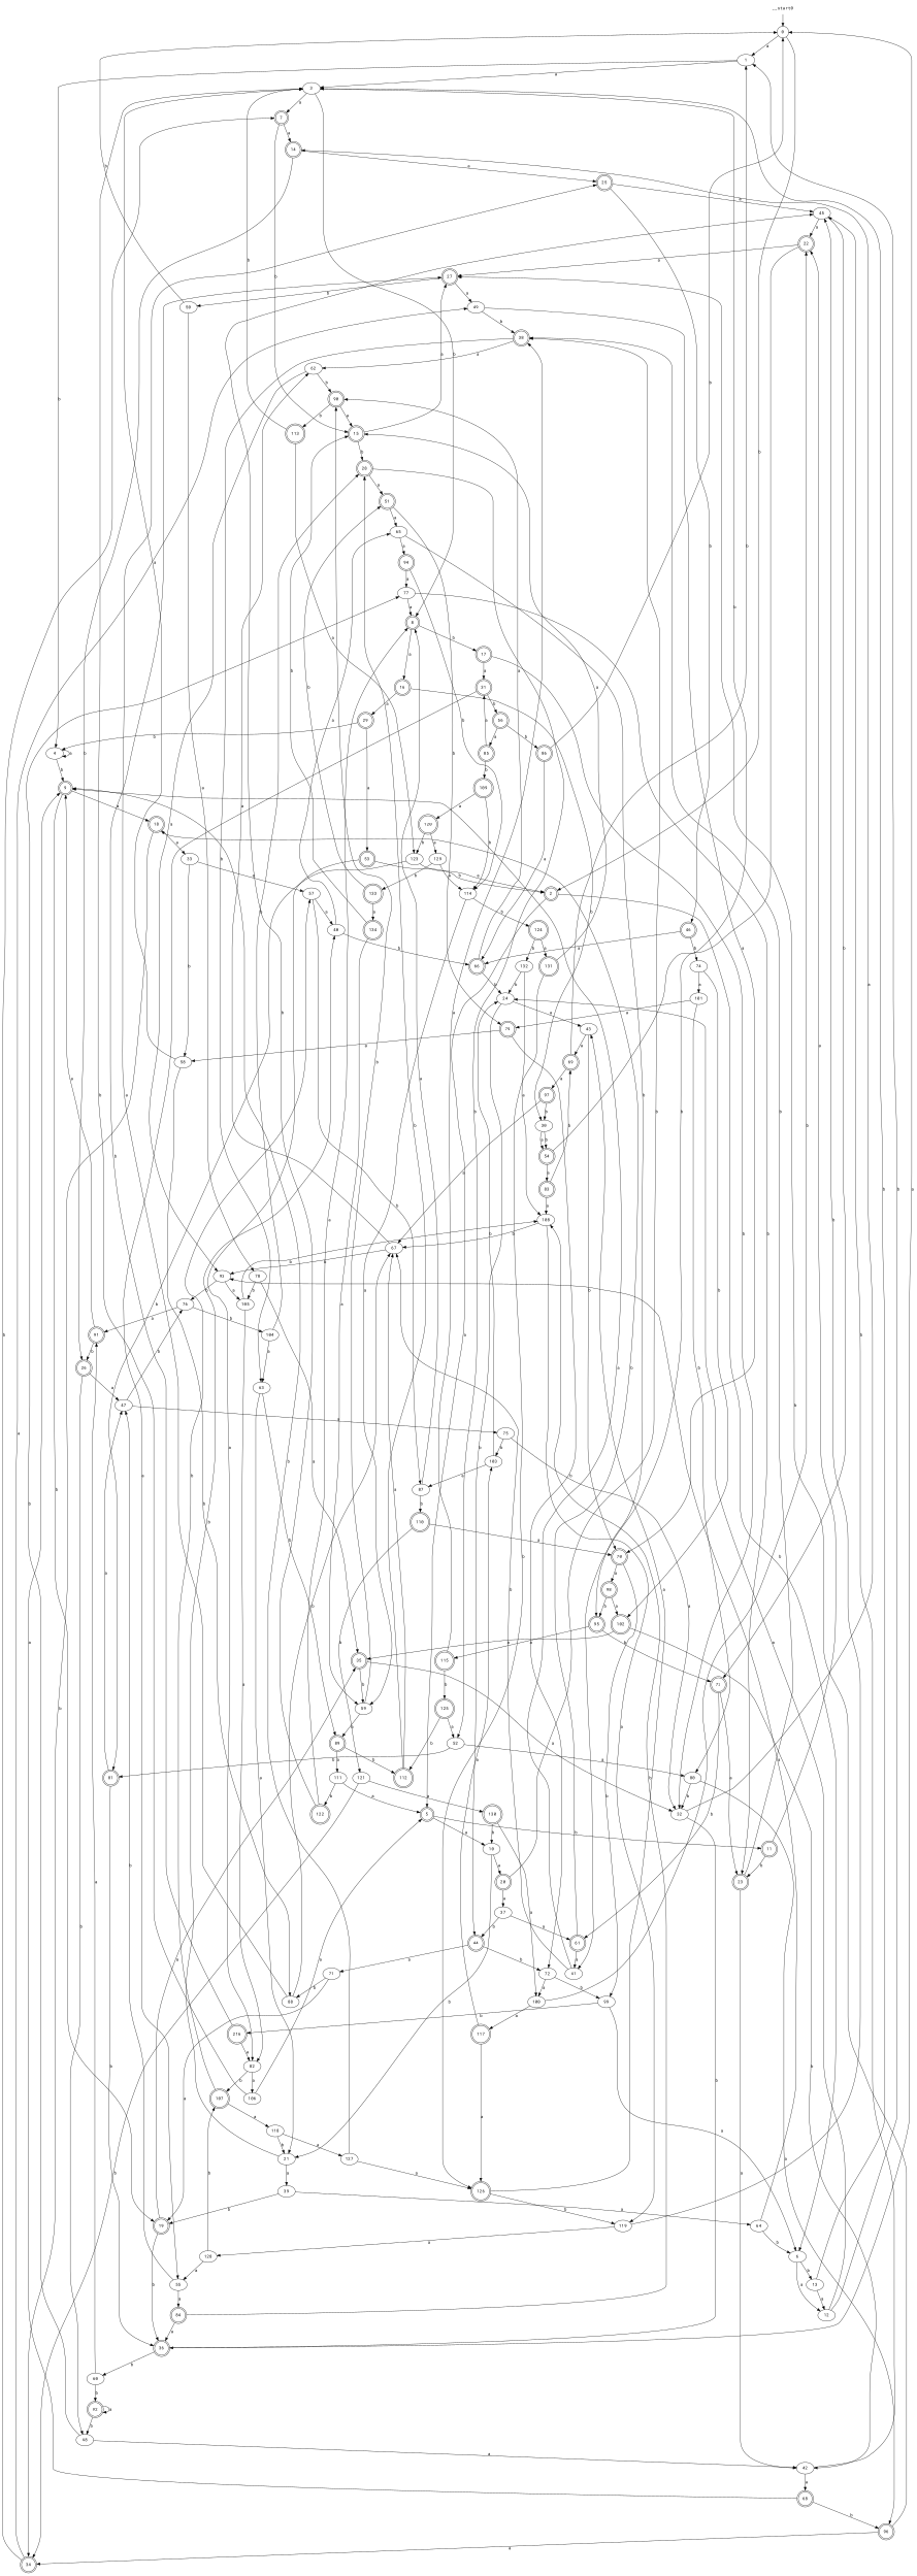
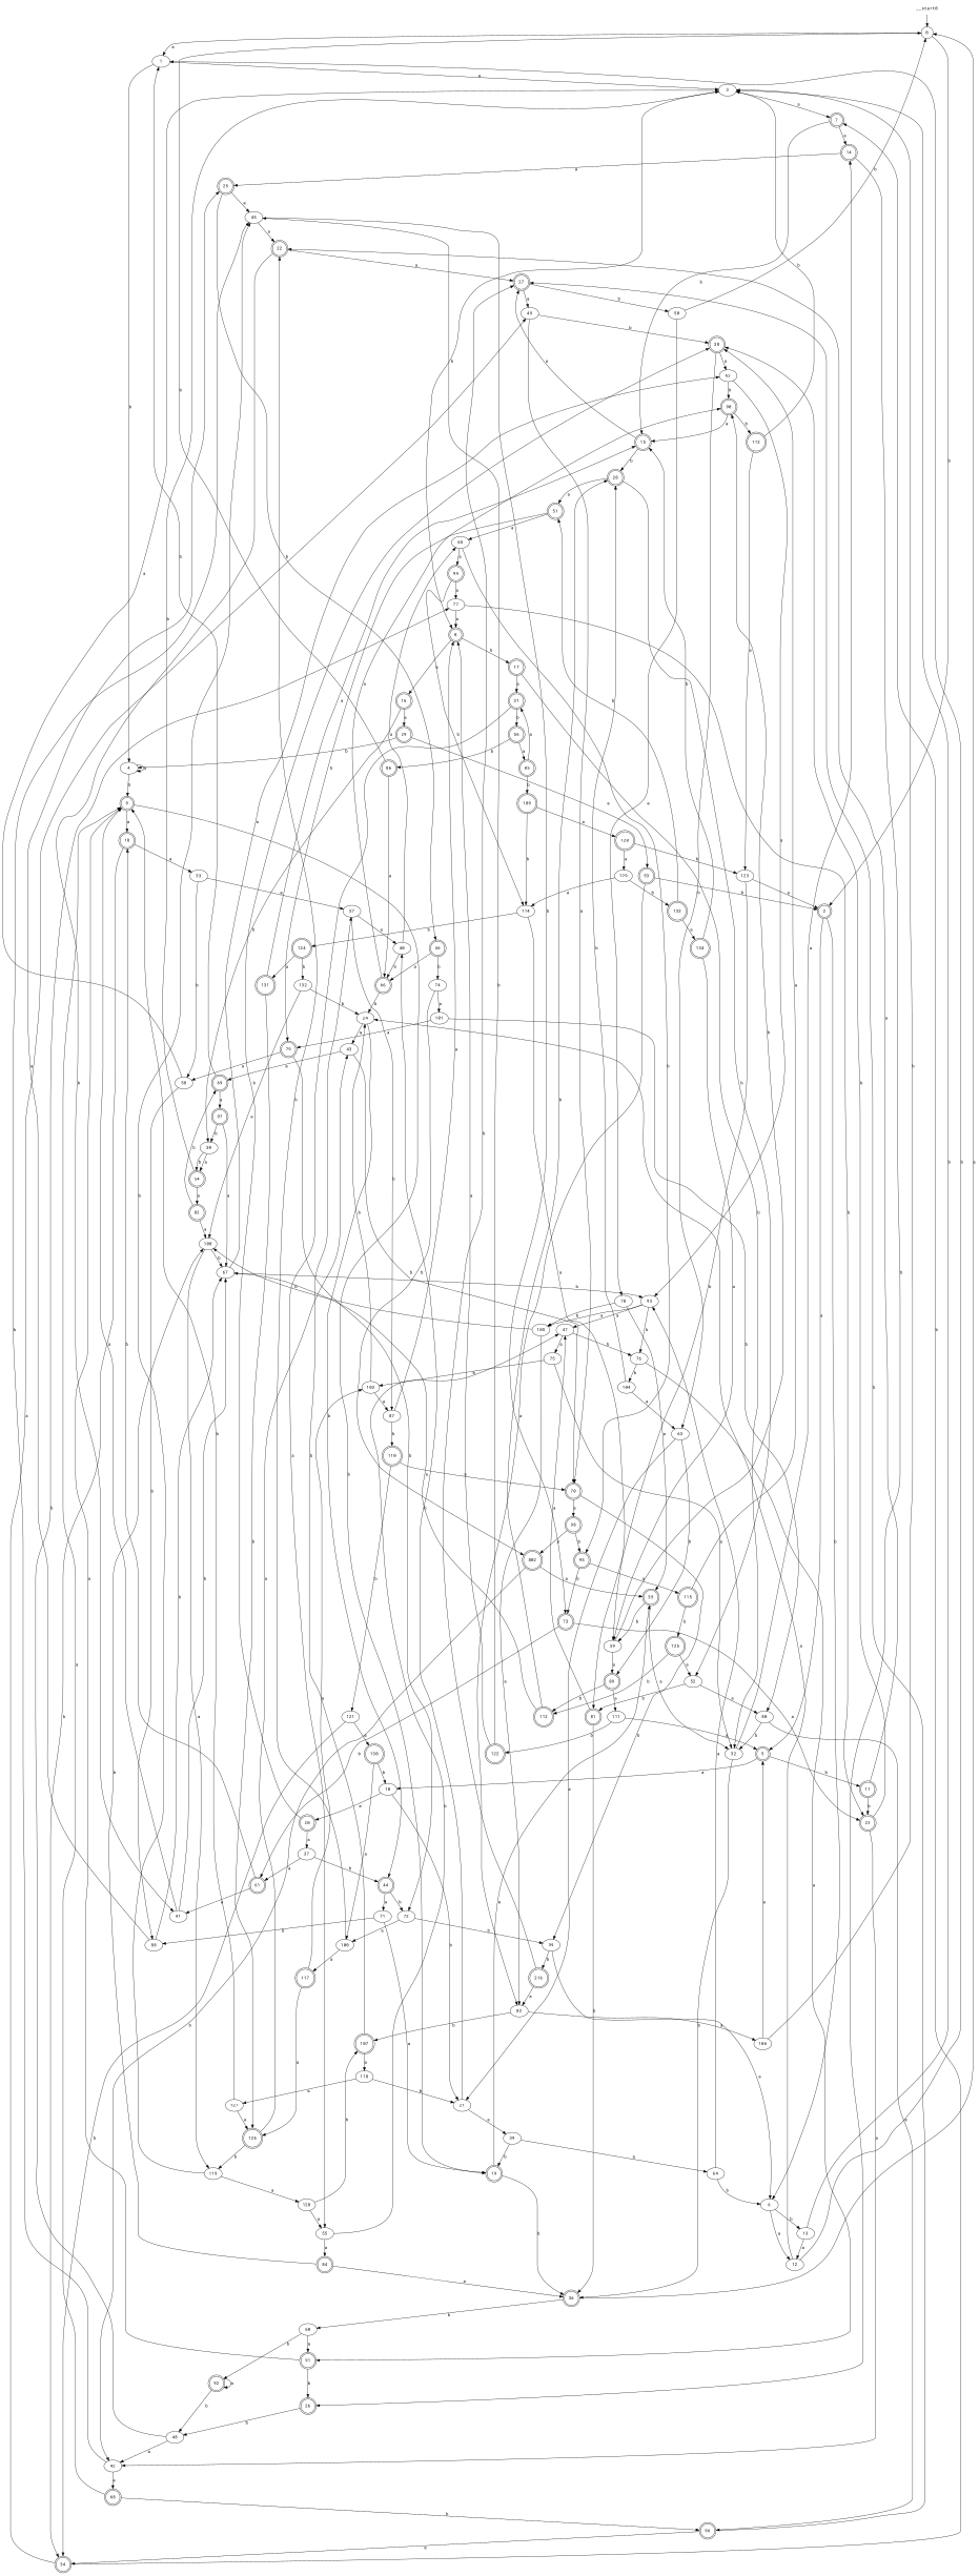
  digraph {
    fontname="Roboto Mono"
    node [fontname="Roboto Mono" shape=doublecircle]
    edge [fontname="Roboto Mono"]
    __start0 [shape=none]
    0 [shape=circle]
    1 [shape=""]
    2
    3 [shape=""]
    4 [shape=""]
    5
    6 [shape=""]
    7
    8
    9
    10 [shape=""]
    11
    12 [shape=""]
    13 [shape=""]
    14
    15
    16
    17
    18
    19
    20
    21 [shape=""]
    22
    23
    24 [shape=""]
    25
    26
    27
    28
    29
    30 [shape=""]
    31
    32 [shape=""]
    33 [shape=""]
    34
    35
    36
    37 [shape=""]
    38
    39 [shape=""]
    40 [shape=ellipse]
    41 [shape=""]
    42 [shape=""]
    43 [shape=""]
    44
    45 [shape=""]
    46
    47 [shape=""]
    48 [shape=""]
    49 [shape=""]
    50 [shape=""]
    51
    52 [shape=""]
    53
    54
    55 [shape=""]
    56
    57 [shape=""]
    58 [shape=""]
    59 [shape=""]
    60 [shape=""]
    61
    62 [shape=""]
    63 [shape=""]
    64 [shape=""]
    65 [shape=""]
    66
    67 [shape=""]
    68
    69
    70
    71 [shape=""]
    72 [shape=""]
    73
    74 [shape=""]
    75 [shape=""]
    76 [shape=""]
    77 [shape=""]
    78 [shape=""]
    79
    80 [shape=""]
    81
    82 [shape=""]
    83
    84
    85
    86
    87 [shape=""]
    88 [shape=""]
    89
    90
    91
    92
    93 [shape=""]
    94
    95
    96
    97
    98
    99 [shape=""]
    100 [shape=""]
    101 [shape=""]
-   102
+   102 [label=802]
    103 [shape=""]
    104 [shape=""]
    105 [shape=""]
    106 [shape=""]
    107
    108 [shape=""]
    109
    110
    111 [shape=""]
    112
    113
    114 [shape=""]
    115
    n118 [label=216]
    117
    118 [shape=""]
    119 [shape=""]
    120
    121 [shape=""]
    122
    123 [shape=""]
    124
    125
    126
    127 [shape=""]
    128 [shape=""]
    129 [shape=""]
    130
    131
    132 [shape=""]
    133
    134
    __start0 -> 0
    0 -> 1 [label=a]
    0 -> 2 [label=b]
    1 -> 3 [label=a]
    1 -> 4 [label=b]
    2 -> 5 [label=a]
    2 -> 6 [label=b]
    3 -> 7 [label=a]
    3 -> 8 [label=b]
    4 -> 4 [label=a]
    4 -> 9 [label=b]
    5 -> 10 [label=a]
    5 -> 11 [label=b]
    6 -> 12 [label=a]
    6 -> 13 [label=b]
    7 -> 14 [label=a]
    7 -> 15 [label=b]
    8 -> 16 [label=a]
    8 -> 17 [label=b]
    9 -> 18 [label=a]
    9 -> 19 [label=b]
    10 -> 20 [label=a]
    10 -> 21 [label=b]
    11 -> 22 [label=a]
    11 -> 23 [label=b]
    12 -> 1 [label=b]
    12 -> 24 [label=a]
    13 -> 3 [label=b]
    13 -> 12 [label=a]
    14 -> 25 [label=a]
    14 -> 26 [label=b]
    15 -> 27 [label=a]
    15 -> 28 [label=b]
    16 -> 29 [label=a]
    16 -> 30 [label=b]
    17 -> 31 [label=a]
    17 -> 32 [label=b]
    18 -> 33 [label=a]
    18 -> 34 [label=b]
    19 -> 35 [label=a]
    19 -> 36 [label=b]
    20 -> 37 [label=a]
    20 -> 38 [label=b]
    21 -> 39 [label=a]
    21 -> 40 [label=b]
    22 -> 27 [label=a]
    22 -> 41 [label=b]
    23 -> 38 [label=b]
    23 -> 42 [label=a]
    24 -> 43 [label=a]
    24 -> 44 [label=b]
    25 -> 45 [label=a]
    25 -> 46 [label=b]
-   26 -> 47 [label=a]
+   93 -> 47 [label=a]
    26 -> 48 [label=b]
    27 -> 49 [label=a]
    27 -> 50 [label=b]
    28 -> 51 [label=a]
    28 -> 52 [label=b]
    29 -> 4 [label=b]
    29 -> 53 [label=a]
    30 -> 54 [label=a]
    30 -> 54 [label=b]
    31 -> 55 [label=a]
    31 -> 56 [label=b]
    32 -> 14 [label=a]
    32 -> 36 [label=b]
    33 -> 57 [label=a]
    33 -> 58 [label=b]
    34 -> 7 [label=b]
    34 -> 49 [label=a]
    35 -> 32 [label=a]
    35 -> 59 [label=b]
    36 -> 0 [label=a]
    36 -> 60 [label=b]
    37 -> 44 [label=b]
    37 -> 61 [label=a]
    38 -> 62 [label=a]
    38 -> 63 [label=b]
    39 -> 19 [label=b]
    39 -> 64 [label=a]
    40 -> 65 [label=a]
    40 -> 66 [label=b]
    41 -> 9 [label=a]
    41 -> 67 [label=b]
    42 -> 45 [label=b]
    42 -> 68 [label=a]
    43 -> 69 [label=a]
    43 -> 70 [label=b]
    44 -> 71 [label=a]
    44 -> 72 [label=b]
    45 -> 22 [label=a]
    45 -> 73 [label=b]
    46 -> 66 [label=a]
    46 -> 74 [label=b]
    47 -> 75 [label=a]
    47 -> 76 [label=b]
    48 -> 42 [label=a]
    48 -> 77 [label=b]
    49 -> 38 [label=b]
    49 -> 70 [label=a]
    50 -> 0 [label=b]
    50 -> 78 [label=a]
    51 -> 65 [label=a]
    51 -> 79 [label=b]
    52 -> 80 [label=a]
    52 -> 81 [label=b]
    53 -> 2 [label=b]
    53 -> 82 [label=a]
    54 -> 3 [label=b]
    54 -> 83 [label=a]
    55 -> 47 [label=b]
    55 -> 84 [label=a]
    56 -> 85 [label=a]
    56 -> 86 [label=b]
    57 -> 40 [label=a]
    57 -> 87 [label=b]
    58 -> 3 [label=a]
    58 -> 88 [label=b]
    59 -> 89 [label=a]
    59 -> 90 [label=b]
    60 -> 91 [label=a]
    60 -> 92 [label=b]
    61 -> 18 [label=b]
    61 -> 41 [label=a]
    62 -> 90 [label=b]
    62 -> 93 [label=a]
    63 -> 21 [label=a]
    63 -> 89 [label=b]
    64 -> 6 [label=b]
    64 -> 93 [label=a]
    65 -> 94 [label=a]
    65 -> 95 [label=b]
    66 -> 24 [label=b]
    66 -> 90 [label=a]
    67 -> 62 [label=a]
    67 -> 93 [label=b]
    68 -> 9 [label=a]
    68 -> 96 [label=b]
    69 -> 1 [label=b]
    69 -> 97 [label=a]
    70 -> 98 [label=a]
    70 -> 99 [label=b]
    71 -> 19 [label=a]
    71 -> 88 [label=b]
    72 -> 99 [label=b]
    72 -> 100 [label=a]
    73 -> 23 [label=a]
    73 -> 61 [label=b]
    74 -> 101 [label=a]
    74 -> 102 [label=b]
    75 -> 32 [label=a]
    75 -> 103 [label=b]
    76 -> 91 [label=a]
    76 -> 104 [label=b]
    77 -> 8 [label=a]
    77 -> 23 [label=b]
    78 -> 35 [label=a]
    78 -> 105 [label=b]
    79 -> 58 [label=a]
    79 -> 72 [label=b]
    80 -> 32 [label=b]
    80 -> 96 [label=a]
    81 -> 36 [label=b]
    81 -> 47 [label=a]
    82 -> 106 [label=a]
    82 -> 107 [label=b]
    83 -> 69 [label=b]
    83 -> 108 [label=a]
    84 -> 36 [label=a]
    84 -> 108 [label=b]
    85 -> 31 [label=a]
    85 -> 109 [label=b]
    86 -> 0 [label=b]
    86 -> 66 [label=a]
    87 -> 8 [label=a]
    87 -> 110 [label=b]
    88 -> 25 [label=a]
    88 -> 67 [label=b]
    89 -> 111 [label=a]
    89 -> 112 [label=b]
    90 -> 15 [label=a]
    90 -> 113 [label=b]
    91 -> 9 [label=a]
    91 -> 26 [label=b]
    92 -> 48 [label=b]
    92 -> 92 [label=a]
    93 -> 76 [label=b]
    93 -> 105 [label=a]
    94 -> 77 [label=a]
    94 -> 114 [label=b]
    95 -> 73 [label=b]
    95 -> 115 [label=a]
    96 -> 27 [label=b]
    96 -> 34 [label=a]
    97 -> 30 [label=b]
    97 -> 67 [label=a]
    98 -> 95 [label=b]
    98 -> 102 [label=a]
    99 -> 6 [label=a]
    99 -> n118 [label=b]
    100 -> 22 [label=b]
    100 -> 117 [label=a]
    101 -> 79 [label=a]
    101 -> 80 [label=b]
    102 -> 35 [label=a]
    102 -> 42 [label=b]
    103 -> 24 [label=b]
    103 -> 87 [label=a]
    104 -> 28 [label=b]
    104 -> 63 [label=a]
    105 -> 82 [label=a]
    105 -> 108 [label=b]
    106 -> 3 [label=b]
    106 -> 5 [label=a]
    107 -> 57 [label=b]
    107 -> 118 [label=a]
    108 -> 67 [label=b]
    108 -> 119 [label=a]
    109 -> 114 [label=b]
    109 -> 120 [label=a]
    110 -> 70 [label=a]
    110 -> 121 [label=b]
    111 -> 5 [label=a]
    111 -> 122 [label=b]
    112 -> 28 [label=b]
    112 -> 67 [label=a]
    113 -> 3 [label=b]
    113 -> 123 [label=a]
    114 -> 59 [label=a]
    114 -> 124 [label=b]
    115 -> 38 [label=a]
    115 -> 125 [label=b]
    n118 -> 27 [label=b]
    n118 -> 82 [label=a]
    117 -> 103 [label=a]
    117 -> 126 [label=a]
    118 -> 21 [label=b]
    118 -> 127 [label=a]
    119 -> 45 [label=b]
    119 -> 128 [label=a]
    120 -> 123 [label=b]
    120 -> 129 [label=a]
    121 -> 34 [label=b]
    121 -> 130 [label=a]
    122 -> 8 [label=a]
    122 -> 45 [label=b]
    123 -> 2 [label=a]
    123 -> 81 [label=b]
    124 -> 131 [label=a]
    124 -> 132 [label=b]
    125 -> 52 [label=a]
    125 -> 112 [label=b]
    126 -> 43 [label=a]
    126 -> 119 [label=b]
    127 -> 9 [label=b]
    127 -> 126 [label=a]
    128 -> 55 [label=a]
    128 -> 107 [label=b]
    129 -> 114 [label=a]
    129 -> 133 [label=b]
    130 -> 10 [label=b]
    130 -> 100 [label=a]
    131 -> 15 [label=a]
    131 -> 126 [label=b]
    132 -> 24 [label=b]
    132 -> 108 [label=a]
    133 -> 51 [label=b]
    133 -> 134 [label=a]
    134 -> 15 [label=b]
    134 -> 59 [label=a]
  }
